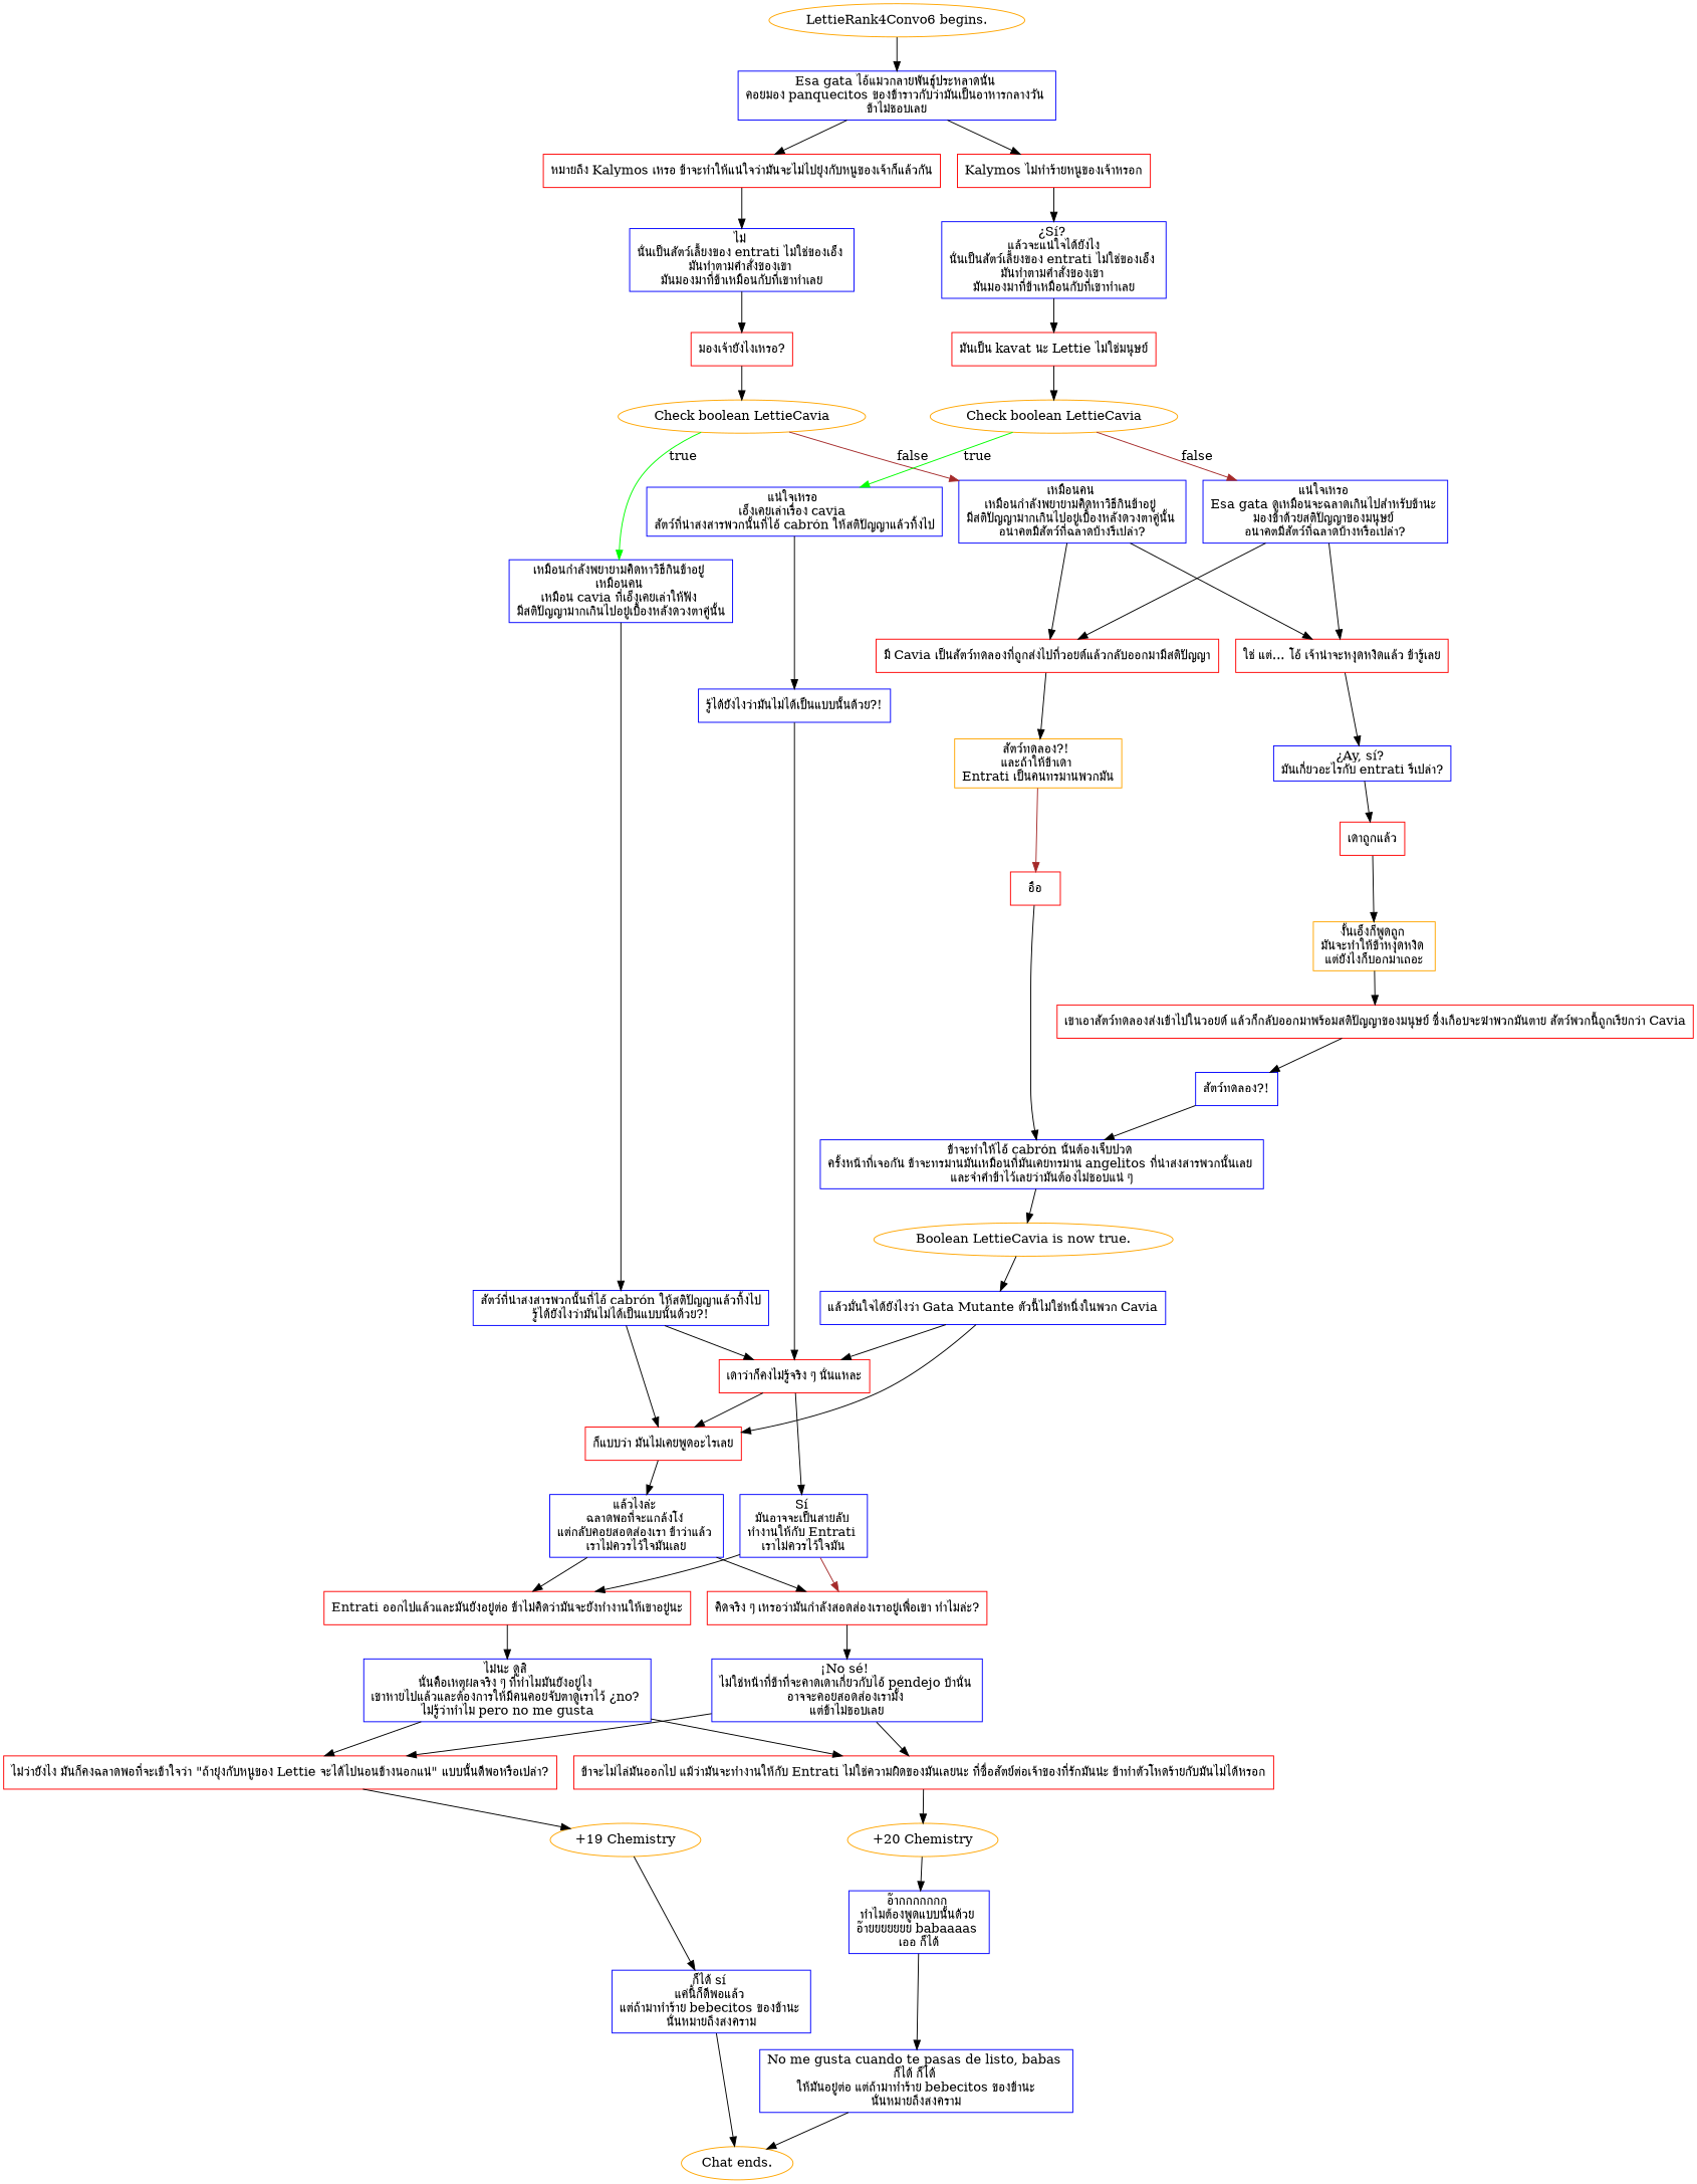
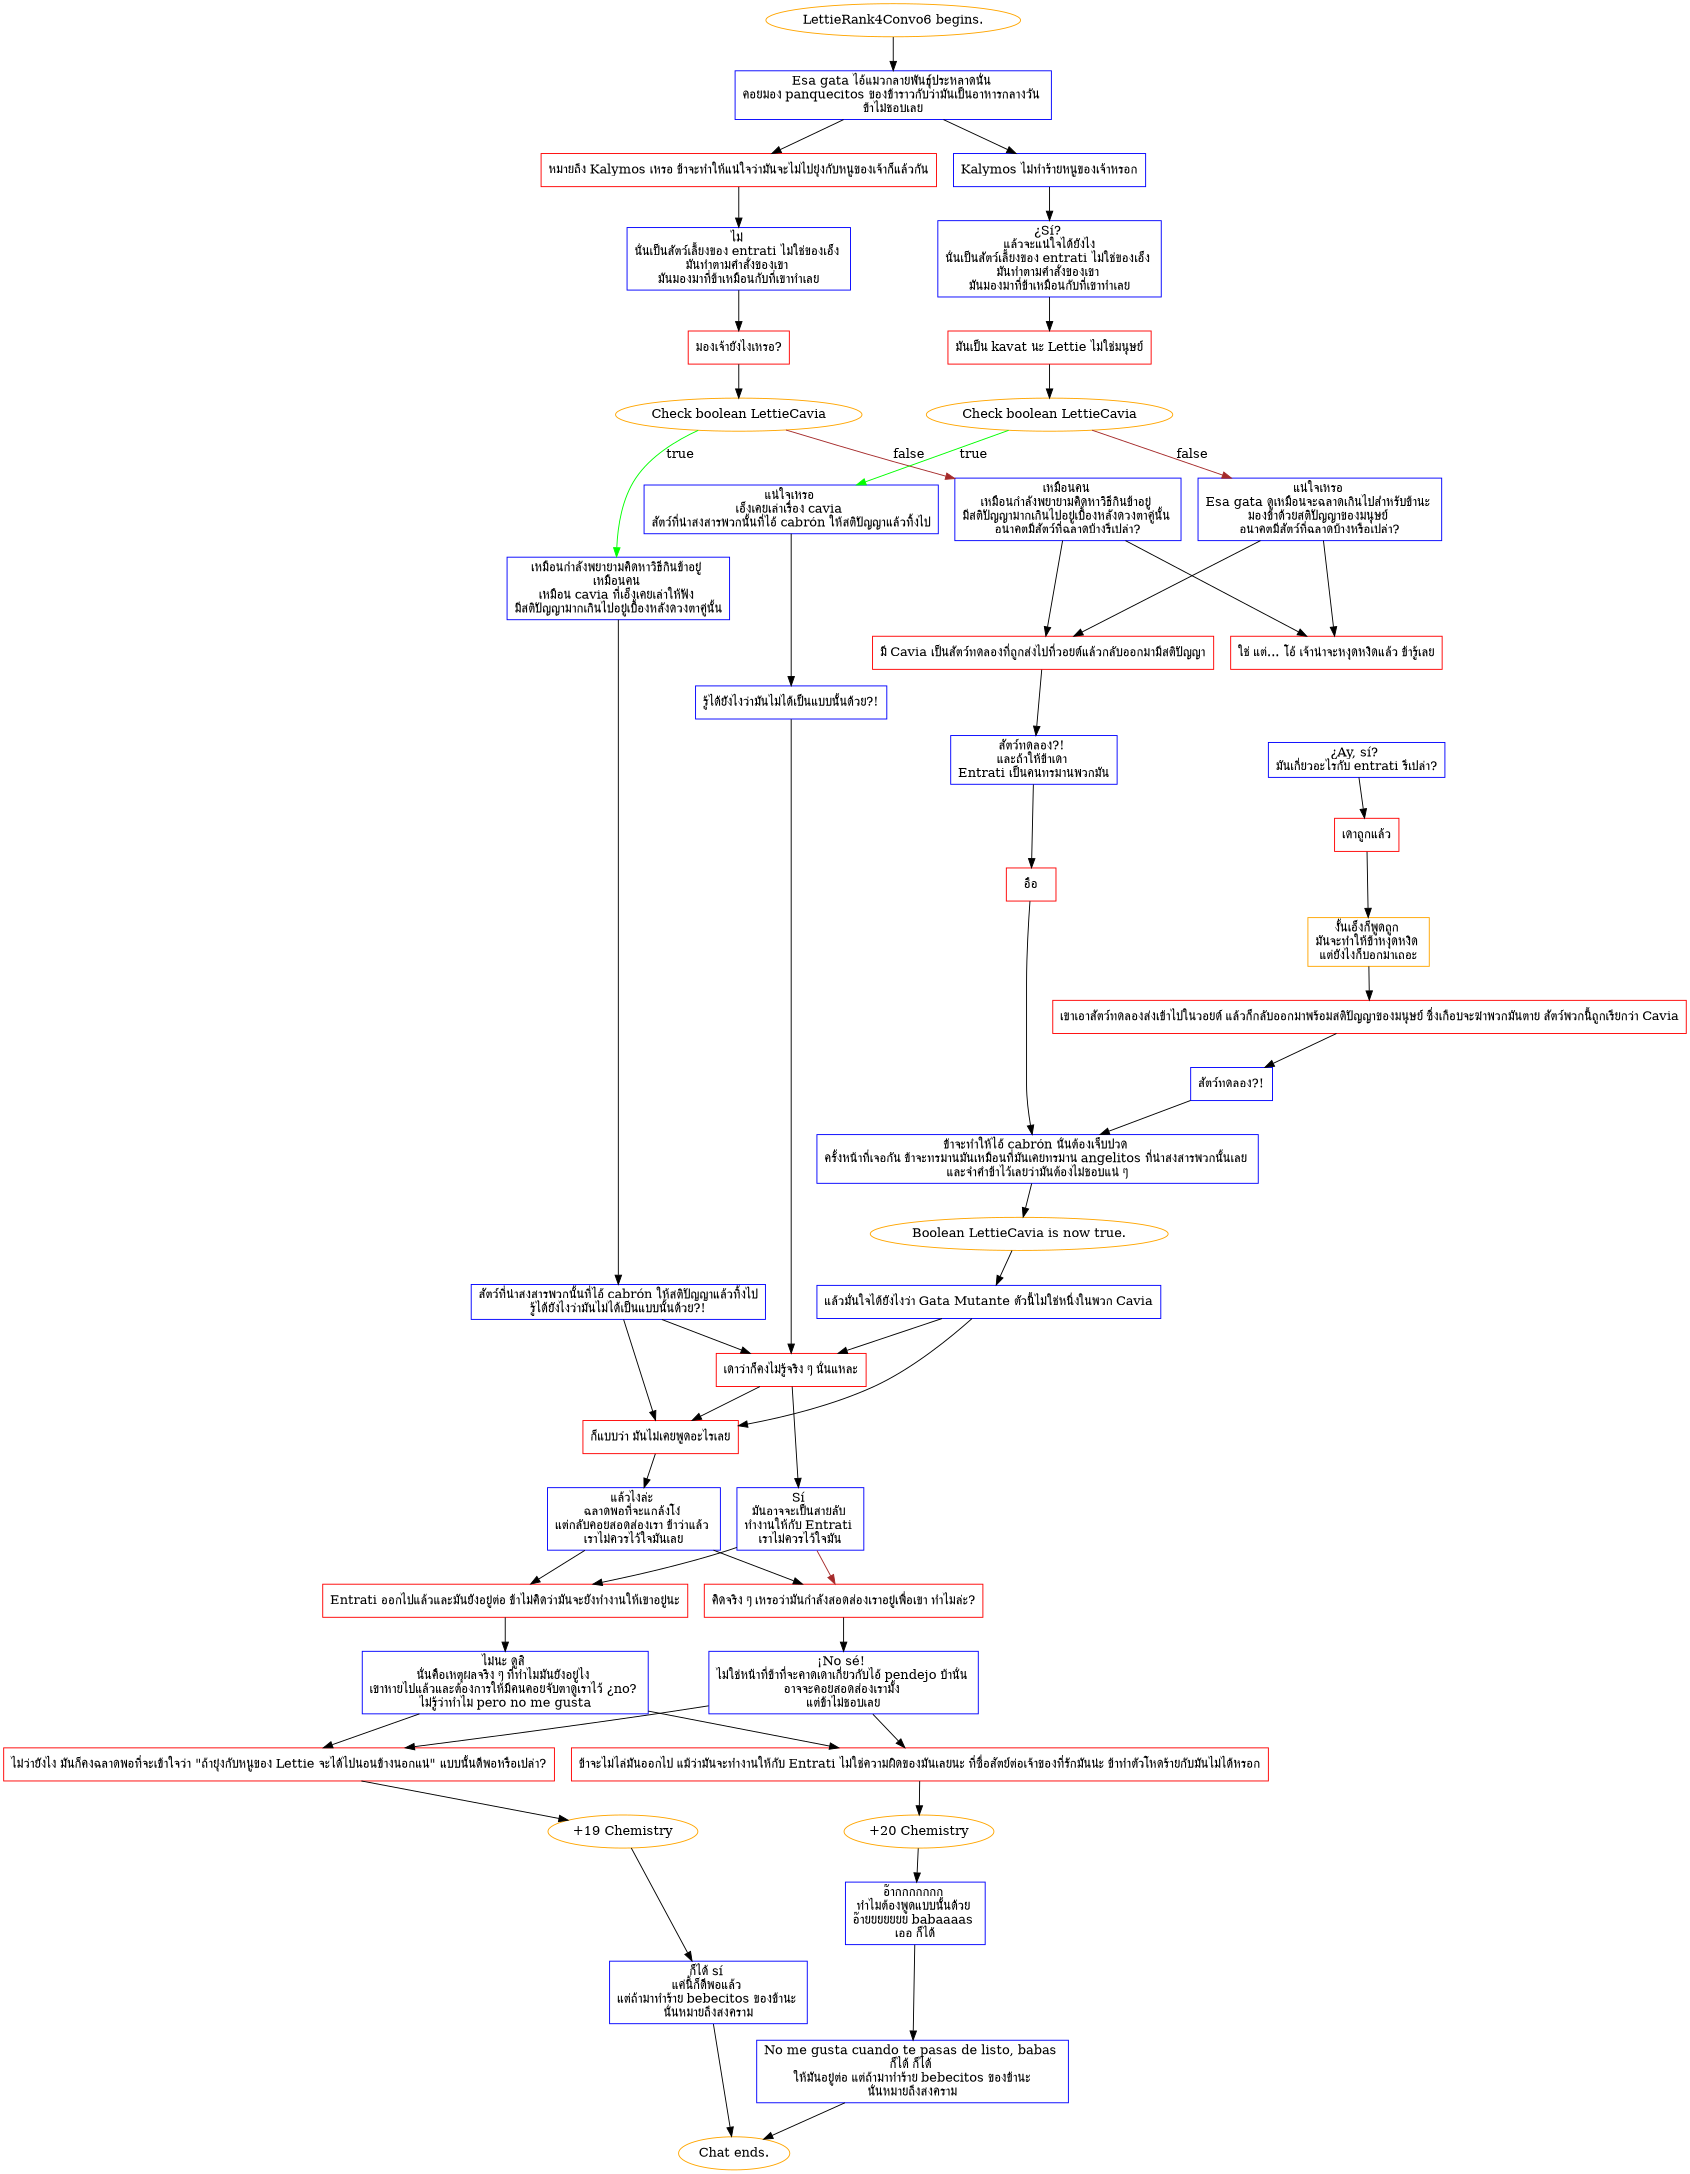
  digraph {
    node [color=blue shape=box]
    "LettieRank4Convo6 begins." [color=orange shape=""]
    n2 [label="Esa gata ไอ้แมวกลายพันธุ์ประหลาดนั่น \nคอยมอง panquecitos ของข้าราวกับว่ามันเป็นอาหารกลางวัน \nข้าไม่ชอบเลย"]
    n3 [color=red label="หมายถึง Kalymos เหรอ ข้าจะทำให้แน่ใจว่ามันจะไม่ไปยุ่งกับหนูของเจ้าก็แล้วกัน"]
-   n4 [color=red label="Kalymos ไม่ทำร้ายหนูของเจ้าหรอก"]
+   n4 [label="Kalymos ไม่ทำร้ายหนูของเจ้าหรอก"]
    n5 [label="ไม่ \nนั่นเป็นสัตว์เลี้ยงของ entrati ไม่ใช่ของเอ็ง \nมันทำตามคำสั่งของเขา \nมันมองมาที่ข้าเหมือนกับที่เขาทำเลย"]
    n6 [label="¿Sí? \nแล้วจะแน่ใจได้ยังไง\nนั่นเป็นสัตว์เลี้ยงของ entrati ไม่ใช่ของเอ็ง \nมันทำตามคำสั่งของเขา \nมันมองมาที่ข้าเหมือนกับที่เขาทำเลย"]
    n7 [color=red label="มองเจ้ายังไงเหรอ?"]
    n8 [color=red label="มันเป็น kavat นะ Lettie ไม่ใช่มนุษย์"]
    n9 [color=orange label="Check boolean LettieCavia" shape=""]
    n10 [color=orange label="Check boolean LettieCavia" shape=""]
    n11 [label="เหมือนกำลังพยายามคิดหาวิธีกินข้าอยู่ \nเหมือนคน \nเหมือน cavia ที่เอ็งเคยเล่าให้ฟัง \nมีสติปัญญามากเกินไปอยู่เบื้องหลังดวงตาคู่นั้น"]
    n12 [label="เหมือนคน \nเหมือนกำลังพยายามคิดหาวิธีกินข้าอยู่ \nมีสติปัญญามากเกินไปอยู่เบื้องหลังดวงตาคู่นั้น \nอนาคตมีสัตว์ที่ฉลาดบ้างรึเปล่า?"]
    n13 [label="แน่ใจเหรอ \nเอ็งเคยเล่าเรื่อง cavia \nสัตว์ที่น่าสงสารพวกนั้นที่ไอ้ cabrón ให้สติปัญญาแล้วทิ้งไป"]
    n14 [label="แน่ใจเหรอ \nEsa gata ดูเหมือนจะฉลาดเกินไปสำหรับข้านะ \nมองข้าด้วยสติปัญญาของมนุษย์ \nอนาคตมีสัตว์ที่ฉลาดบ้างหรือเปล่า?"]
    n15 [label="สัตว์ที่น่าสงสารพวกนั้นที่ไอ้ cabrón ให้สติปัญญาแล้วทิ้งไป\nรู้ได้ยังไงว่ามันไม่ได้เป็นแบบนั้นด้วย?!"]
    n16 [color=red label="มี Cavia เป็นสัตว์ทดลองที่ถูกส่งไปที่วอยด์แล้วกลับออกมามีสติปัญญา"]
    n17 [color=red label="ใช่ แต่... โอ้ เจ้าน่าจะหงุดหงิดแล้ว ข้ารู้เลย"]
    n18 [label="รู้ได้ยังไงว่ามันไม่ได้เป็นแบบนั้นด้วย?!"]
    n19 [color=red label="ก็แบบว่า มันไม่เคยพูดอะไรเลย"]
    n20 [color=red label="เดาว่าก็คงไม่รู้จริง ๆ นั่นแหละ"]
-   n21 [color=orange label="สัตว์ทดลอง?! \nและถ้าให้ข้าเดา \nEntrati เป็นคนทรมานพวกมัน"]
+   n21 [label="สัตว์ทดลอง?! \nและถ้าให้ข้าเดา \nEntrati เป็นคนทรมานพวกมัน"]
    n22 [label="¿Ay, sí? \nมันเกี่ยวอะไรกับ entrati รึเปล่า?"]
    n23 [label="แล้วไงล่ะ \nฉลาดพอที่จะแกล้งโง่ \nแต่กลับคอยสอดส่องเรา ข้าว่าแล้ว \nเราไม่ควรไว้ใจมันเลย"]
    n24 [label="Sí \nมันอาจจะเป็นสายลับ \nทำงานให้กับ Entrati \nเราไม่ควรไว้ใจมัน"]
    n25 [color=red label="อือ"]
    n26 [color=red label="เดาถูกแล้ว"]
    n27 [color=red label="Entrati ออกไปแล้วและมันยังอยู่ต่อ ข้าไม่คิดว่ามันจะยังทำงานให้เขาอยู่นะ"]
    n28 [color=red label="คิดจริง ๆ เหรอว่ามันกำลังสอดส่องเราอยู่เพื่อเขา ทำไมล่ะ?"]
    n29 [label="ข้าจะทำให้ไอ้ cabrón นั่นต้องเจ็บปวด \nครั้งหน้าที่เจอกัน ข้าจะทรมานมันเหมือนที่มันเคยทรมาน angelitos ที่น่าสงสารพวกนั้นเลย \nและจำคำข้าไว้เลยว่ามันต้องไม่ชอบแน่ ๆ"]
    n30 [color=orange label="งั้นเอ็งก็พูดถูก \nมันจะทำให้ข้าหงุดหงิด \nแต่ยังไงก็บอกมาเถอะ"]
    n31 [label="ไม่นะ ดูสิ \nนั่นคือเหตุผลจริง ๆ ที่ทำไมมันยังอยู่ไง \nเขาหายไปแล้วและต้องการให้มีคนคอยจับตาดูเราไว้ ¿no? \nไม่รู้ว่าทำไม pero no me gusta"]
    n32 [label="¡No sé! \nไม่ใช่หน้าที่ข้าที่จะคาดเดาเกี่ยวกับไอ้ pendejo บ้านั่น \nอาจจะคอยสอดส่องเรามั้ง \nแต่ข้าไม่ชอบเลย"]
    n33 [color=orange label="Boolean LettieCavia is now true." shape=""]
    n34 [color=red label="เขาเอาสัตว์ทดลองส่งเข้าไปในวอยด์ แล้วก็กลับออกมาพร้อมสติปัญญาของมนุษย์ ซึ่งเกือบจะฆ่าพวกมันตาย สัตว์พวกนี้ถูกเรียกว่า Cavia"]
    n35 [color=red label="ไม่ว่ายังไง มันก็คงฉลาดพอที่จะเข้าใจว่า \"ถ้ายุ่งกับหนูของ Lettie จะได้ไปนอนข้างนอกแน่\" แบบนั้นดีพอหรือเปล่า?"]
    n36 [color=red label="ข้าจะไม่ไล่มันออกไป แม้ว่ามันจะทำงานให้กับ Entrati ไม่ใช่ความผิดของมันเลยนะ ที่ซื่อสัตย์ต่อเจ้าของที่รักมันน่ะ ข้าทำตัวโหดร้ายกับมันไม่ได้หรอก"]
    n37 [label="แล้วมั่นใจได้ยังไงว่า Gata Mutante ตัวนี้ไม่ใช่หนึ่งในพวก Cavia"]
    n38 [label="สัตว์ทดลอง?!"]
    n39 [color=orange label="+19 Chemistry" shape=""]
    n40 [color=orange label="+20 Chemistry" shape=""]
    n41 [label="ก็ได้ sí \nแค่นี้ก็ดีพอแล้ว \nแต่ถ้ามาทำร้าย bebecitos ของข้านะ \nนั่นหมายถึงสงคราม"]
    n42 [label="อ๊ากกกกกกก \nทำไมต้องพูดแบบนั้นด้วย \nอ๊ายยยยยยย babaaaas \nเออ ก็ได้"]
    "Chat ends." [color=orange shape=""]
    n44 [label="No me gusta cuando te pasas de listo, babas \nก็ได้ ก็ได้ \nให้มันอยู่ต่อ แต่ถ้ามาทำร้าย bebecitos ของข้านะ\nนั่นหมายถึงสงคราม"]
    "LettieRank4Convo6 begins." -> n2
    n2 -> n3
    n2 -> n4
    n3 -> n5
    n4 -> n6
    n5 -> n7
    n6 -> n8
    n7 -> n9
    n8 -> n10
    n9 -> n11 [color=green label=true]
    n9 -> n12 [color=brown label=false]
    n10 -> n13 [color=green label=true]
    n10 -> n14 [color=brown label=false]
    n11 -> n15
    n12 -> n16
    n12 -> n17
    n13 -> n18
    n14 -> n16
    n14 -> n17
    n15 -> n19
    n15 -> n20
    n16 -> n21
-   n17 -> n22
    n18 -> n20
    n19 -> n23
    n20 -> n19
    n20 -> n24
-   n21 -> n25 [color=brown]
+   n21 -> n25
    n22 -> n26
    n23 -> n27
    n23 -> n28
    n24 -> n27
    n24 -> n28 [color=brown]
    n25 -> n29
    n26 -> n30
    n27 -> n31
    n28 -> n32
    n29 -> n33
    n30 -> n34
    n31 -> n35
    n31 -> n36
    n32 -> n35
    n32 -> n36
    n33 -> n37
    n34 -> n38
    n35 -> n39
    n36 -> n40
    n37 -> n19
    n37 -> n20
    n38 -> n29
    n39 -> n41
    n40 -> n42
    n41 -> "Chat ends."
    n42 -> n44
    n44 -> "Chat ends."
  }
